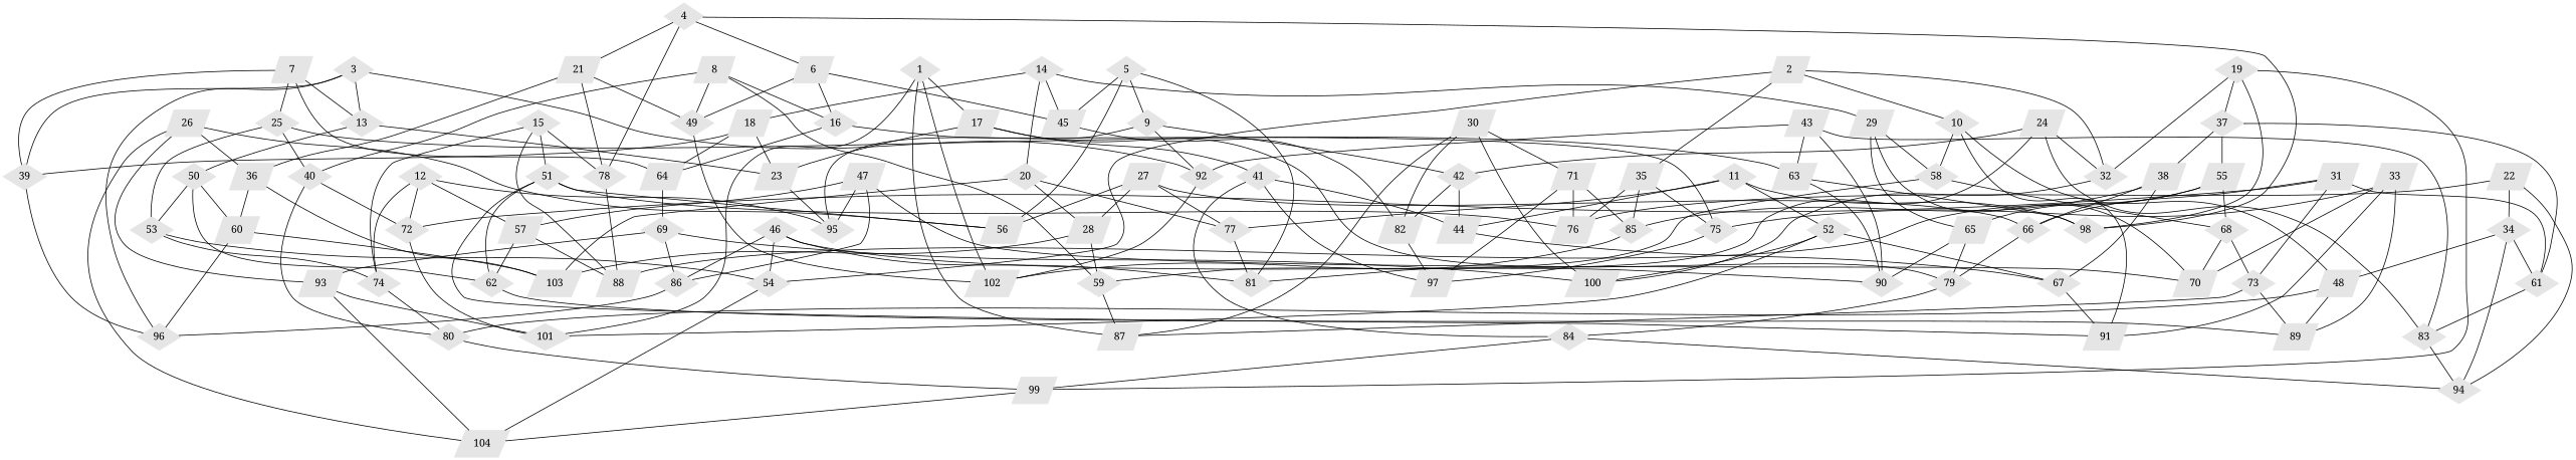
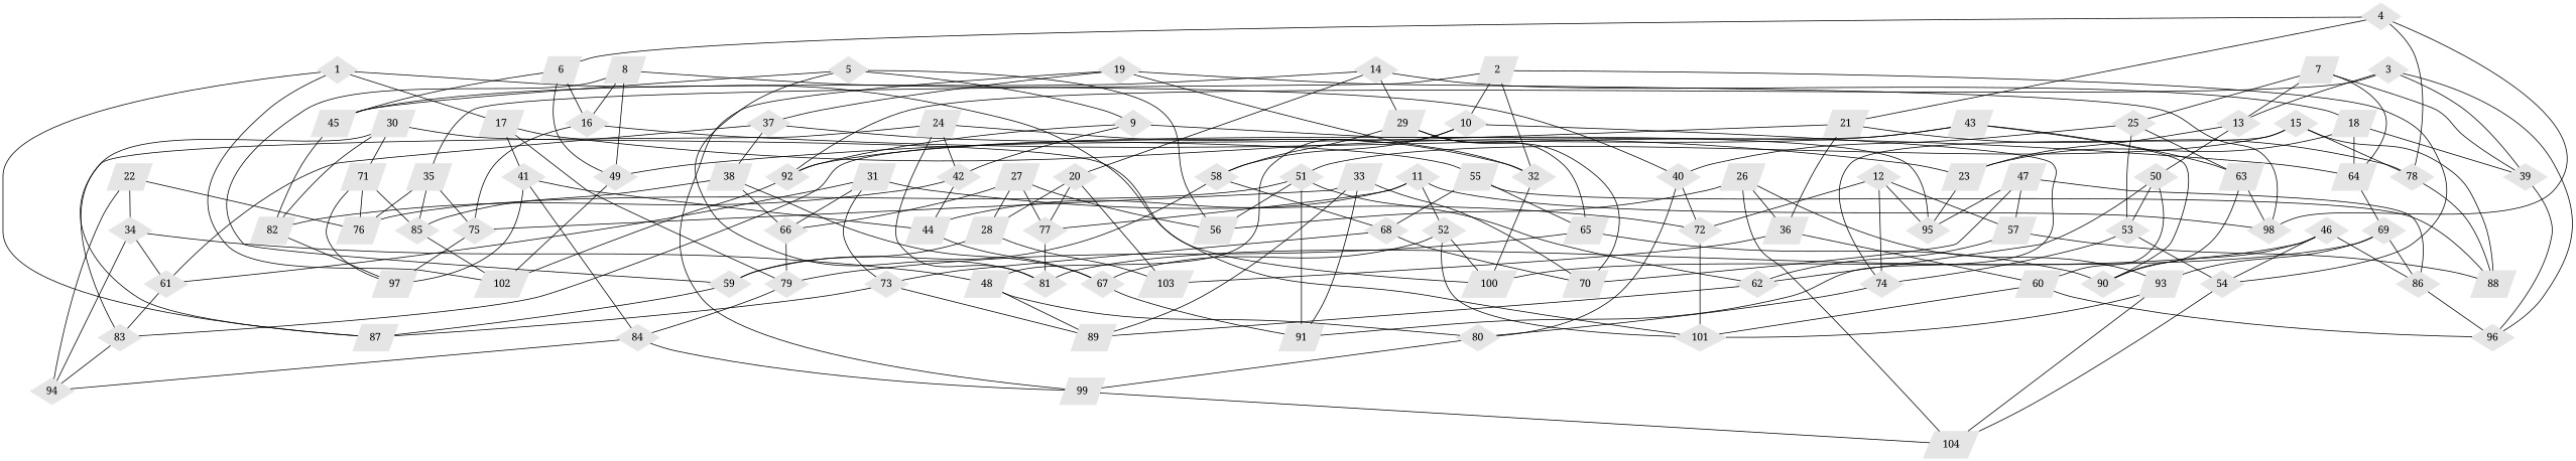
  graph {
    fontname="Noto Serif"
    node [color=gray90 fontname="Noto Serif" shape=diamond style=filled]
    edge [fontname="Noto Serif"]
    17 [shape=parallelogram]
    1
    87 [shape=parallelogram]
    101
    102 [shape=parallelogram]
    23 [shape=parallelogram]
    41
    79
    2 [shape=parallelogram]
    10
    32
    35 [shape=parallelogram]
    54
    48 [shape=parallelogram]
    58
    91 [shape=parallelogram]
    100 [shape=parallelogram]
    75
    76 [shape=parallelogram]
    85
    104 [shape=parallelogram]
    3
    13
    39
    92
    96
    50
    6 [shape=parallelogram]
    4
    21 [shape=parallelogram]
    78
    98
    45 [shape=parallelogram]
    16
    49
    36 [shape=parallelogram]
    88 [shape=parallelogram]
    5
    9
    56 [shape=parallelogram]
    81
    42
    95
    82 [shape=parallelogram]
    64 [shape=parallelogram]
    7 [shape=parallelogram]
    25
    40
    53
    63 [shape=parallelogram]
    69
    8 [shape=parallelogram]
    59
    72
    80
    44 [shape=parallelogram]
    89 [shape=parallelogram]
    68
    11
    52
    77
    67
    12
    57 [shape=parallelogram]
    74
    62
    60 [shape=parallelogram]
    14
    18 [shape=parallelogram]
    20
    29 [shape=parallelogram]
    28 [shape=parallelogram]
    103 [shape=parallelogram]
    65 [shape=parallelogram]
    70 [shape=parallelogram]
    15
    51
    97 [shape=parallelogram]
    84
    19
    37
    99 [shape=parallelogram]
    61
    38 [shape=parallelogram]
    55 [shape=parallelogram]
    22 [shape=parallelogram]
    34
    94
    24 [shape=parallelogram]
    83
    90
    26 [shape=parallelogram]
    93 [shape=parallelogram]
    27 [shape=parallelogram]
    66
    30 [shape=parallelogram]
    71 [shape=parallelogram]
    31 [shape=parallelogram]
    73
    33 [shape=parallelogram]
    43 [shape=parallelogram]
    46
    86
    47 [shape=parallelogram]
    17 -- 23
    17 -- 41
    17 -- 79
    1 -- 17
    1 -- 87
    1 -- 101
    1 -- 102
    23 -- 95
    41 -- 44
    41 -- 97
    41 -- 84
    79 -- 84
    2 -- 10
    2 -- 32
    2 -- 35
    2 -- 54
    10 -- 48
    10 -- 58
    10 -- 91
    32 -- 100
    35 -- 75
    35 -- 76
    35 -- 85
    54 -- 104
    48 -- 80
    48 -- 89
    58 -- 59
    58 -- 68
    75 -- 97
    85 -- 102
    3 -- 13
    3 -- 39
    3 -- 92
    3 -- 96
    13 -- 23
    13 -- 50
    39 -- 96
    92 -- 102
    50 -- 53
    50 -- 62
    50 -- 60
    6 -- 45
    6 -- 16
    6 -- 49
    4 -- 6
    4 -- 21
    4 -- 78
    4 -- 98
    21 -- 78
    21 -- 49
    21 -- 36
    78 -- 88
    45 -- 82
    16 -- 75
    16 -- 64
    49 -- 102
    36 -- 60
    36 -- 103
    5 -- 45
    5 -- 9
    5 -- 56
    5 -- 81
    9 -- 92
    9 -- 42
    9 -- 95
    42 -- 82
    42 -- 44
    82 -- 97
    64 -- 69
    7 -- 13
    7 -- 39
    7 -- 64
    7 -- 25
    25 -- 40
    25 -- 53
    25 -- 63
    40 -- 72
    40 -- 80
    53 -- 54
    53 -- 74
    63 -- 98
    63 -- 90
    69 -- 100
    69 -- 93
    69 -- 86
    8 -- 16
    8 -- 49
    8 -- 40
    8 -- 59
    59 -- 87
    72 -- 101
    80 -- 99
    44 -- 67
    68 -- 70
    68 -- 73
    11 -- 98
    11 -- 44
    11 -- 52
    11 -- 77
    52 -- 101
    52 -- 100
    52 -- 67
    77 -- 81
    67 -- 91
    12 -- 95
    12 -- 72
    12 -- 57
    12 -- 74
    57 -- 88
    57 -- 62
    74 -- 80
    62 -- 89
    60 -- 96
-   60 -- 103
+   60 -- 101
    14 -- 45
    14 -- 18
    14 -- 20
    14 -- 29
    18 -- 23
    18 -- 39
    18 -- 64
    20 -- 77
    20 -- 28
    20 -- 103
    29 -- 58
    29 -- 65
    29 -- 70
    28 -- 59
    28 -- 103
    65 -- 79
    65 -- 90
    15 -- 78
    15 -- 88
    15 -- 74
    15 -- 51
    51 -- 91
    51 -- 76
    51 -- 56
    51 -- 62
    84 -- 99
    84 -- 94
    19 -- 32
    19 -- 98
    19 -- 37
    19 -- 99
    37 -- 61
    37 -- 38
    37 -- 55
    99 -- 104
    61 -- 83
    38 -- 85
    38 -- 67
    38 -- 66
    55 -- 88
    55 -- 68
    55 -- 65
    22 -- 76
    22 -- 34
    22 -- 94
    34 -- 48
    34 -- 61
    34 -- 94
    24 -- 32
    24 -- 81
    24 -- 42
    24 -- 83
    83 -- 94
    26 -- 104
    26 -- 36
    26 -- 56
    26 -- 93
    93 -- 101
    93 -- 104
    27 -- 56
    27 -- 77
    27 -- 28
    27 -- 66
    66 -- 79
    30 -- 87
    30 -- 100
    30 -- 82
    30 -- 71
    71 -- 76
    71 -- 85
    71 -- 97
    31 -- 72
    31 -- 61
    31 -- 66
    31 -- 73
    73 -- 87
    73 -- 89
    33 -- 91
    33 -- 75
    33 -- 89
    33 -- 70
    43 -- 92
    43 -- 63
    43 -- 83
    43 -- 90
    46 -- 54
    46 -- 81
    46 -- 90
    46 -- 86
    86 -- 96
    47 -- 95
    47 -- 57
    47 -- 70
    47 -- 86
  }
